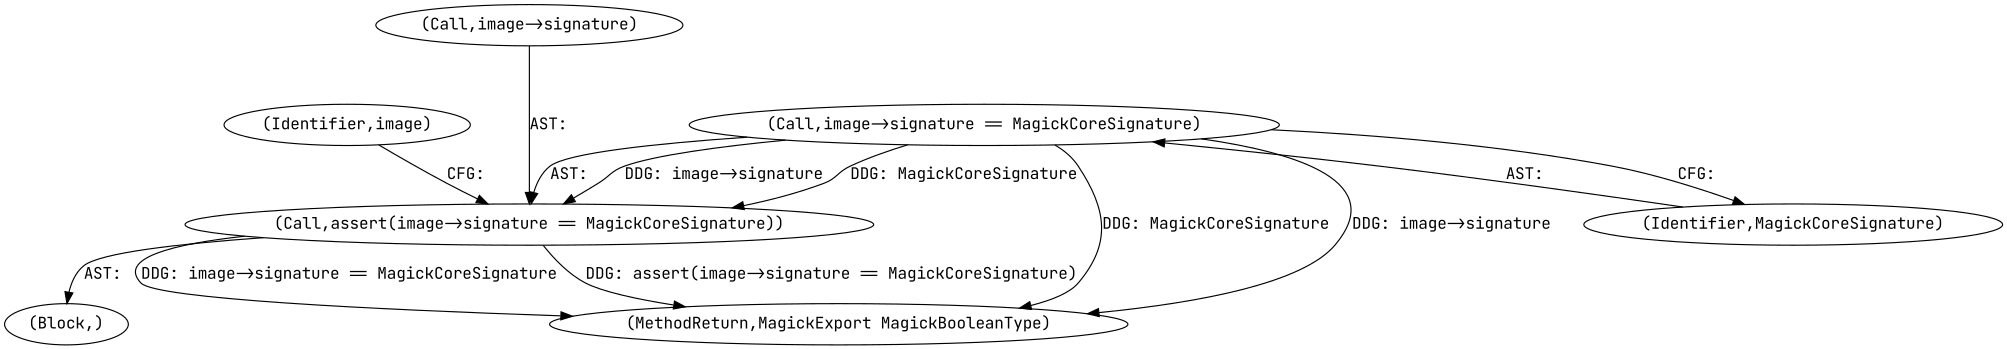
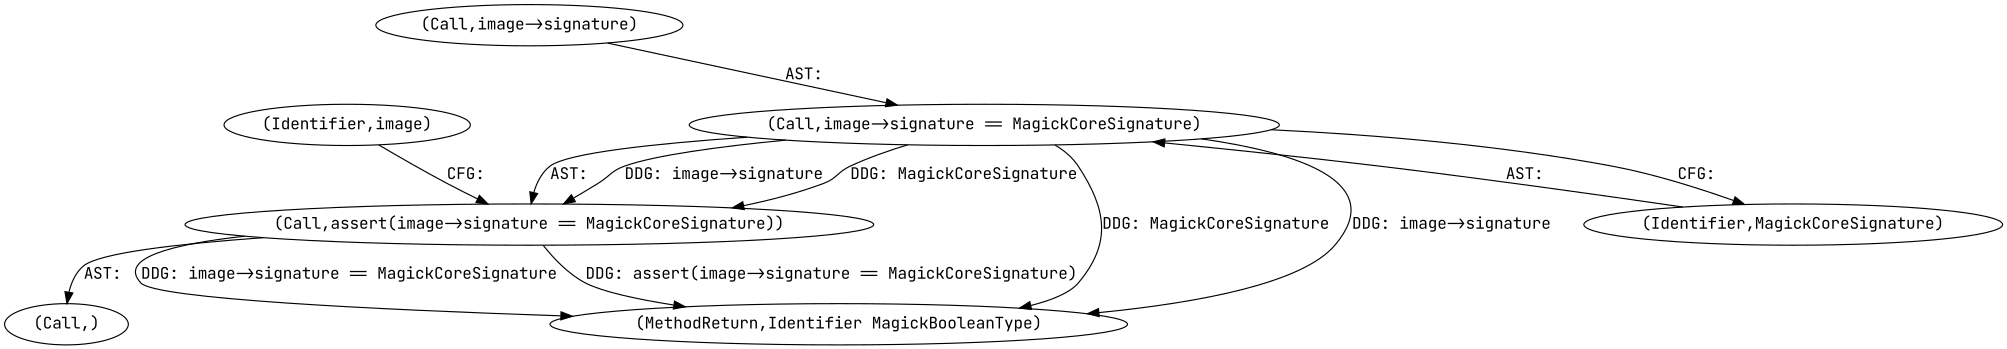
  digraph {
    fontname="JetBrains Mono"
    node [fontname="JetBrains Mono"]
    edge [fontname="JetBrains Mono"]
    n1 [label="(Call,image->signature == MagickCoreSignature)"]
    n2 [label="(Call,assert(image->signature == MagickCoreSignature))"]
-   n3 [label="(MethodReturn,MagickExport MagickBooleanType)"]
+   n3 [label="(MethodReturn,Identifier MagickBooleanType)"]
    n4 [label="(Identifier,MagickCoreSignature)"]
-   n5 [label="(Block,)"]
+   n5 [label="(Call,)"]
    n6 [label="(Identifier,image)"]
    n7 [label="(Call,image->signature)"]
    n1 -> n2 [label="AST: "]
    n1 -> n2 [label="DDG: image->signature"]
    n1 -> n2 [label="DDG: MagickCoreSignature"]
    n1 -> n3 [label="DDG: MagickCoreSignature"]
    n1 -> n3 [label="DDG: image->signature"]
    n1 -> n4 [label="CFG: "]
    n2 -> n3 [label="DDG: assert(image->signature == MagickCoreSignature)"]
    n2 -> n3 [label="DDG: image->signature == MagickCoreSignature"]
    n2 -> n5 [label="AST: "]
    n4 -> n1 [label="AST: "]
    n6 -> n2 [label="CFG: "]
-   n7 -> n2 [label="AST: "]
+   n7 -> n1 [label="AST: "]
  }
